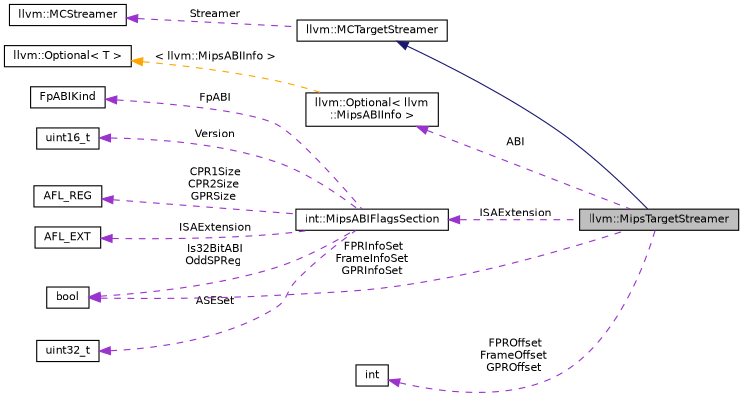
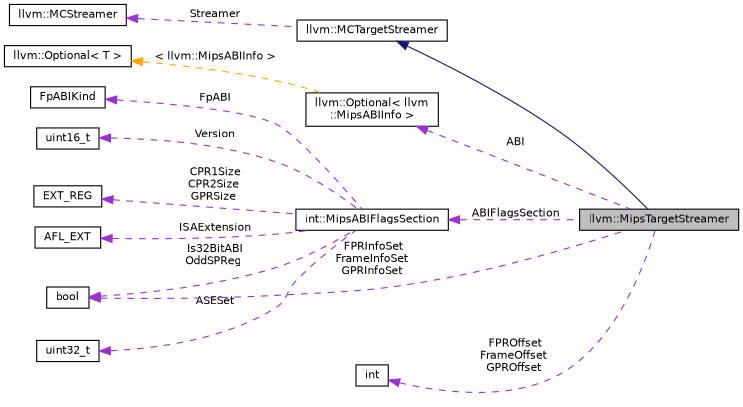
  digraph {
    fontname="DejaVu Sans"
    rankdir=LR
    node [color=black fontname="DejaVu Sans" fontsize=10 shape=box]
    edge [color=darkorchid3 dir=back fontname="DejaVu Sans" fontsize=10 labelfontname=Helvetica labelfontsize=10 style=dashed]
    n1 [fillcolor=grey75 fontcolor=black height=0.2 label="llvm::MipsTargetStreamer" style=filled width=0.4]
    n2 [height=0.2 label="llvm::MCTargetStreamer" width=0.4]
    n3 [height=0.2 label="llvm::MCStreamer" width=0.4]
    n4 [height=0.2 label="llvm::Optional\< llvm\l::MipsABIInfo \>" width=0.4]
    n5 [height=0.2 label="llvm::Optional\< T \>" width=0.4]
    n6 [height=0.2 label="int::MipsABIFlagsSection" width=0.4]
    n7 [height=0.2 label=uint16_t width=0.4]
-   n8 [height=0.2 label=AFL_REG width=0.4]
+   n8 [height=0.2 label=EXT_REG width=0.4]
    n9 [height=0.2 label=AFL_EXT width=0.4]
    n10 [height=0.2 label=uint32_t width=0.4]
    n11 [height=0.2 label=bool width=0.4]
    n12 [height=0.2 label=FpABIKind width=0.4]
    n13 [height=0.2 label=int width=0.4]
    n2 -> n1 [color=midnightblue style=solid]
    n3 -> n2 [label=" Streamer"]
    n4 -> n1 [label=" ABI"]
    n5 -> n4 [color=orange label=" \< llvm::MipsABIInfo \>"]
-   n6 -> n1 [label=" ISAExtension"]
+   n6 -> n1 [label=" ABIFlagsSection"]
    n7 -> n6 [label=" Version"]
    n8 -> n6 [label=" CPR1Size\nCPR2Size\nGPRSize"]
    n9 -> n6 [label=" ISAExtension"]
    n10 -> n6 [label=" ASESet"]
    n11 -> n1 [label=" FPRInfoSet\nFrameInfoSet\nGPRInfoSet"]
    n11 -> n6 [label=" Is32BitABI\nOddSPReg"]
    n12 -> n6 [label=" FpABI"]
    n13 -> n1 [label=" FPROffset\nFrameOffset\nGPROffset"]
  }
